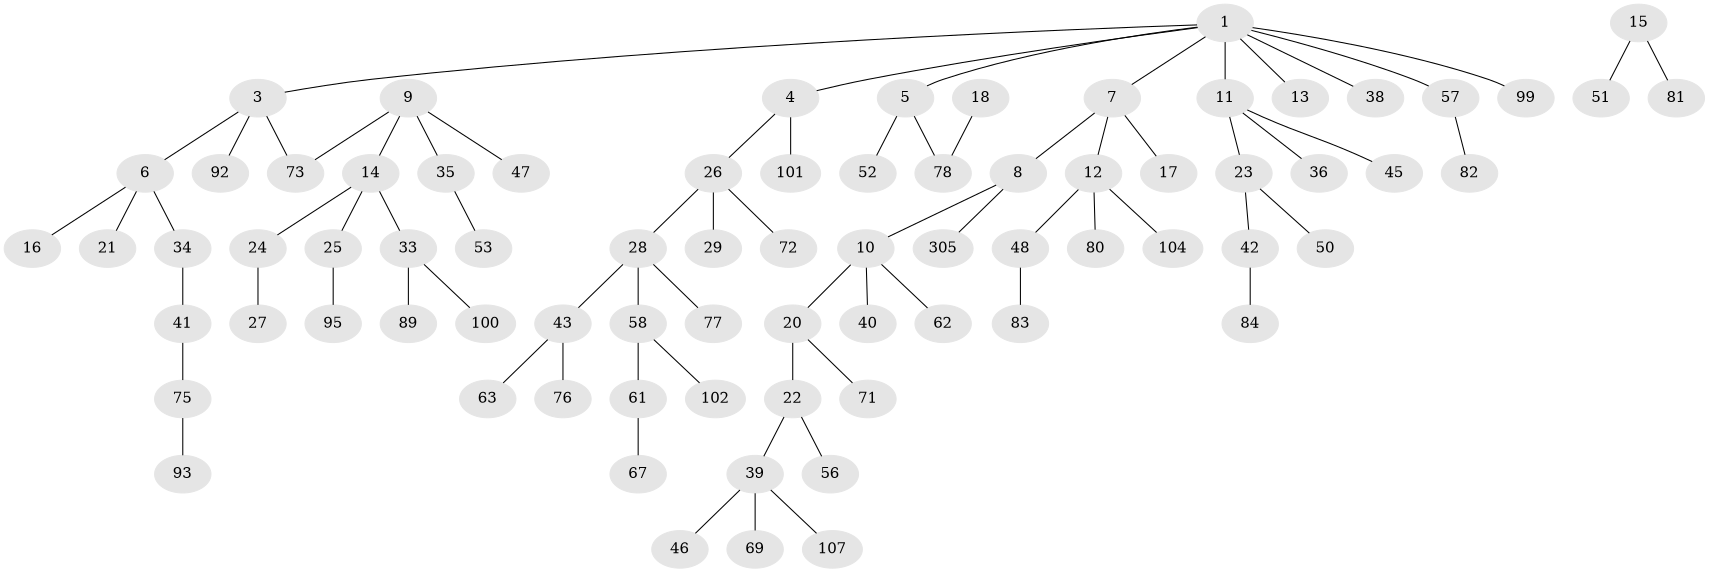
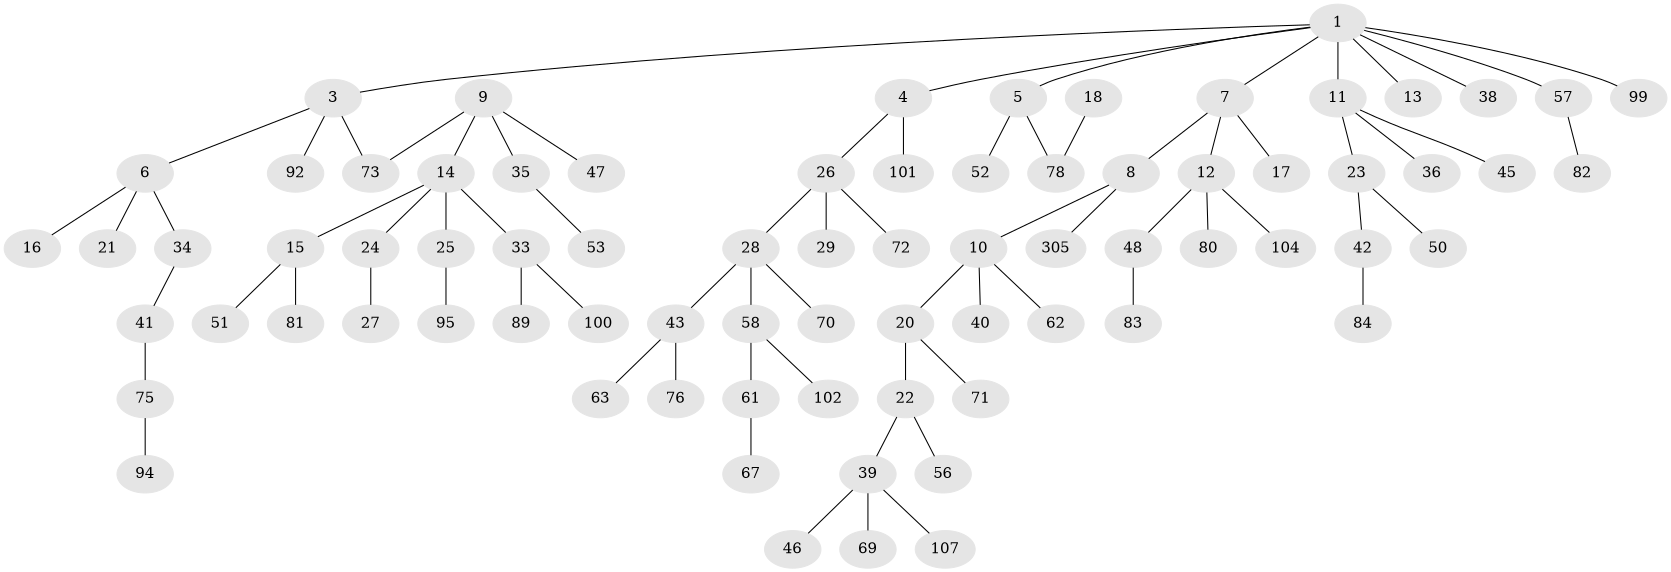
  graph {
    node [color=gray90 style=filled]
    1 [super="+2"]
    3
    4
    5
    7
    11
    13 [super="+19+87"]
    38
    57
    99
    6
    92 [super="+110"]
    73 [super="+97"]
    26
    101
    52
    78
    8
    12
    17
    23
    36
    n23 [label=45]
    82
    16
    21
    34
    14 [super="+68"]
    9
    35
    47
    28 [super="+31"]
    29
    72
    18
    41 [super="+45+64"]
    10
    n38 [label=305]
    48 [super="+96"]
    80
    104 [super="+109"]
    20 [super="+49"]
    40
    62
    15 [super="+59+30"]
    24
    25
    33
    53
    22 [super="+55"]
    71
    42
    50
    83 [super="+106"]
    51
    81
    27
    95
    89
    100
    39
    56
    46 [super="+85+60"]
    69
    107
    84 [super="+90"]
    43 [super="+54"]
    58
-   77
+   77 [label=70]
    63 [super="+88"]
    76
    61 [super="+70"]
    102
    75
-   93 [super="+108"]
+   93 [super="+108" label=94]
    67
    1 -- 3
    1 -- 4
    1 -- 5
    1 -- 7
    1 -- 11
    1 -- 13
    1 -- 38
    1 -- 57
    1 -- 99
    3 -- 6
    3 -- 92
    3 -- 73
    4 -- 26
    4 -- 101
    5 -- 52
    5 -- 78
    7 -- 8
    7 -- 12
    7 -- 17
    11 -- 23
    11 -- 36
    11 -- n23
    57 -- 82
    6 -- 16
    6 -- 21
    6 -- 34
    26 -- 28
    26 -- 29
    26 -- 72
    8 -- 10
    8 -- n38
    12 -- 48
    12 -- 80
    12 -- 104
    23 -- 42
    23 -- 50
    34 -- 41
+   14 -- 15
    14 -- 24
    14 -- 25
    14 -- 33
    9 -- 73
    9 -- 14
    9 -- 35
    9 -- 47
    35 -- 53
    28 -- 43
    28 -- 58
    28 -- 77
    18 -- 78
    41 -- 75
    10 -- 20
    10 -- 40
    10 -- 62
    48 -- 83
    20 -- 22
    20 -- 71
    15 -- 51
    15 -- 81
    24 -- 27
    25 -- 95
    33 -- 89
    33 -- 100
    22 -- 39
    22 -- 56
    42 -- 84
    39 -- 46
    39 -- 69
    39 -- 107
    43 -- 63
    43 -- 76
    58 -- 61
    58 -- 102
    61 -- 67
    75 -- 93
  }
